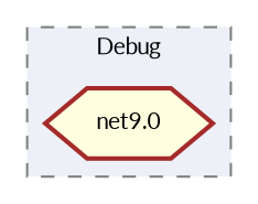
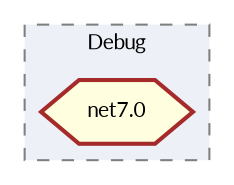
  digraph {
    compound=true
    fontname=Lato
-   n1 [color=brown fillcolor=lightyellow fontname=Lato fontsize=10 height=0.2 label="net9.0" shape=hexagon style="filled,bold" width=0.4]
+   n1 [color=brown fillcolor=lightyellow fontname=Lato fontsize=10 height=0.2 label="net7.0" shape=hexagon style="filled,bold" width=0.4]
    subgraph cluster_1 {
      bgcolor="#edf0f7"
      fontsize=10
      label=Debug
      pencolor=grey50
      style="filled,dashed"
      n1
    }
  }
